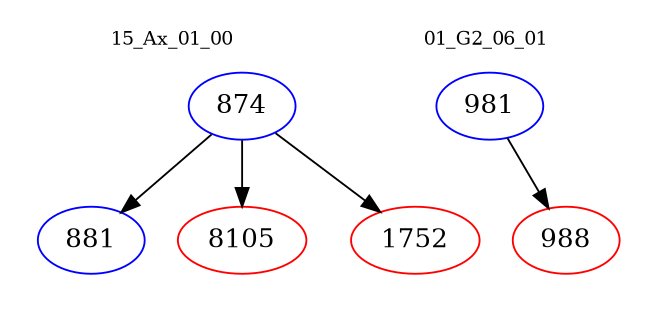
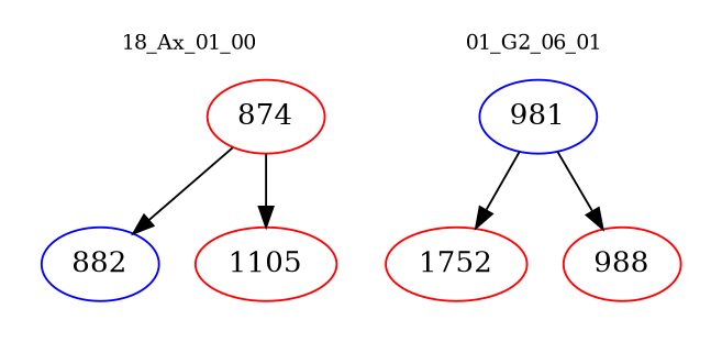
  digraph {
    node [color=blue]
    edge [color=black]
-   n1 [label=874]
-   n2 [label=881]
-   n3 [color=red label=8105]
+   n1 [color=red label=874]
+   n2 [label=882]
+   n3 [color=red label=1105]
    n4 [label=981]
    n5 [color=red label=988]
    n6 [color=red label=1752]
    subgraph cluster_1 {
      color=white
      fontsize=10
-     label="15_Ax_01_00"
+     label="18_Ax_01_00"
      n1
      n2
      n3
    }
    subgraph cluster_2 {
      color=white
      fontsize=10
      label="01_G2_06_01"
      n4
      n5
      n6
    }
    n1 -> n2
    n1 -> n3
    n4 -> n5
-   n1 -> n6
+   n4 -> n6
  }
